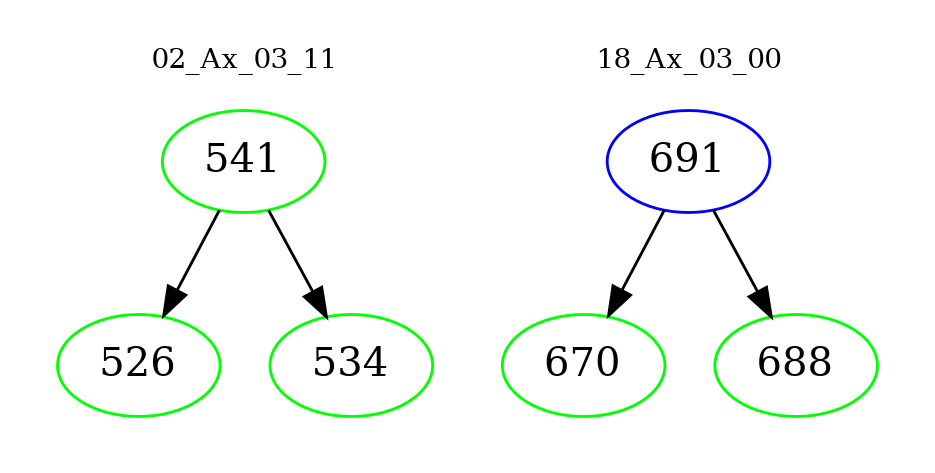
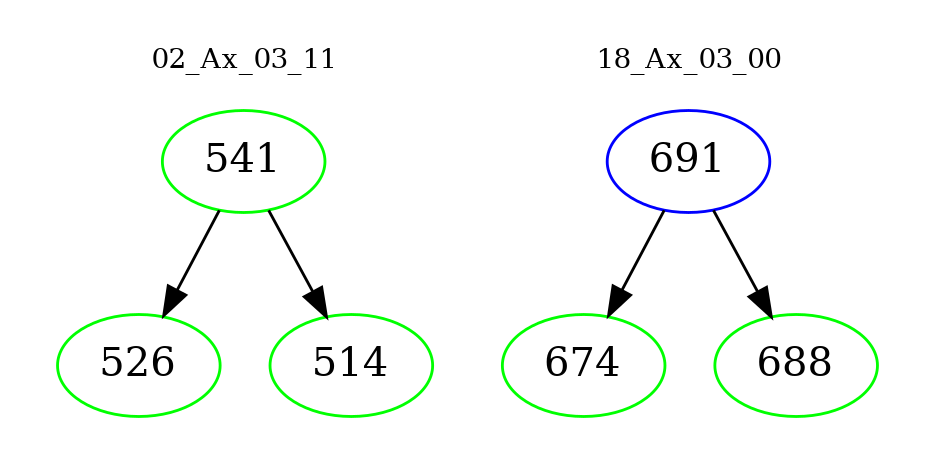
  digraph {
    node [color=green]
    edge [color=black]
    n1 [label=541]
    n2 [label=526]
-   n3 [label=534]
+   n3 [label=514]
    n4 [color=blue label=691]
-   n5 [label=670]
+   n5 [label=674]
    n6 [label=688]
    subgraph cluster_1 {
      color=white
      fontsize=10
      label="02_Ax_03_11"
      n1
      n2
      n3
    }
    subgraph cluster_2 {
      color=white
      fontsize=10
      label="18_Ax_03_00"
      n4
      n5
      n6
    }
    n1 -> n2
    n1 -> n3
    n4 -> n5
    n4 -> n6
  }
